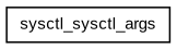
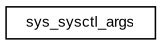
  digraph {
    rankdir=LR
    fontname="Liberation Sans"
-   n1 [color=black fillcolor=white fontname="Liberation Sans" fontsize=10 height=0.2 label=sysctl_sysctl_args shape=record style=filled width=0.4]
+   n1 [color=black fillcolor=white fontname="Liberation Sans" fontsize=10 height=0.2 label=sys_sysctl_args shape=record style=filled width=0.4]
  }
